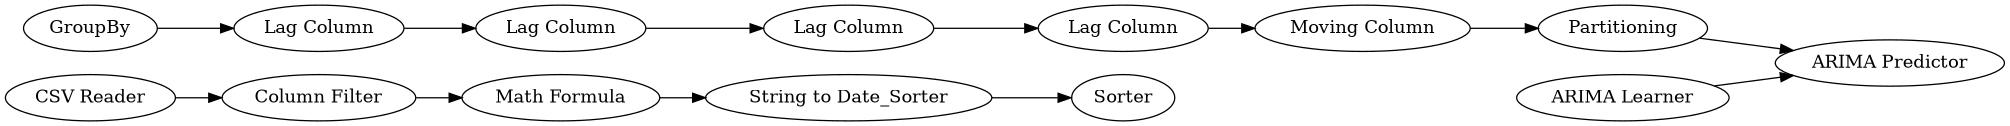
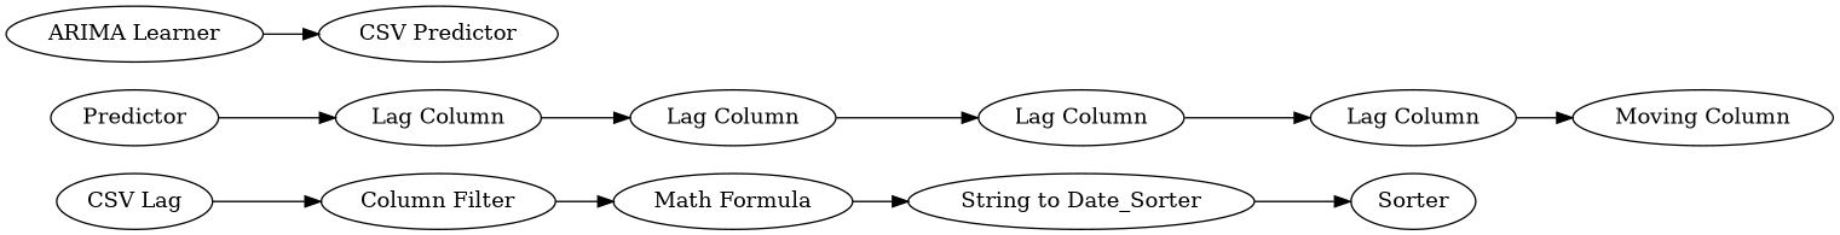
  digraph {
    fontname="DejaVu Serif"
    rankdir=LR
    node [fontname="DejaVu Serif"]
    edge [fontname="DejaVu Serif"]
-   n1 [label="CSV Reader"]
+   n1 [label="CSV Lag"]
    n2 [label="Column Filter"]
    n3 [label="Math Formula"]
    n4 [label="String to Date_Sorter"]
    n5 [label=Sorter]
-   n6 [label=GroupBy]
+   n6 [label=Predictor]
    n7 [label="Lag Column"]
    n8 [label="Lag Column"]
    n9 [label="Lag Column"]
    n10 [label="Lag Column"]
    n11 [label="Moving Column"]
-   n12 [label=Partitioning]
-   n13 [label="ARIMA Predictor"]
+   n13 [label="CSV Predictor"]
    n14 [label="ARIMA Learner"]
    n1 -> n2
    n2 -> n3
    n3 -> n4
    n4 -> n5
    n6 -> n7
    n7 -> n8
    n8 -> n9
    n9 -> n10
    n10 -> n11
-   n11 -> n12
-   n12 -> n13
    n14 -> n13
  }
